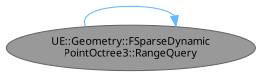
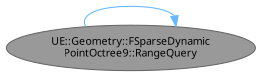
  digraph {
    rankdir=RL
    fontname="Noto Sans"
-   n1 [color=gray40 fillcolor=grey60 fontcolor=black fontname="Noto Sans" fontsize=10 height=0.2 label="UE::Geometry::FSparseDynamic\lPointOctree3::RangeQuery" shape=ellipse style=filled width=0.4]
+   n1 [color=gray40 fillcolor=grey60 fontcolor=black fontname="Noto Sans" fontsize=10 height=0.2 label="UE::Geometry::FSparseDynamic\lPointOctree9::RangeQuery" shape=ellipse style=filled width=0.4]
    n1 -> n1 [color=steelblue1 dir=back fontname="Noto Sans" fontsize=10 labelfontname=Helvetica labelfontsize=10 style=solid]
  }
